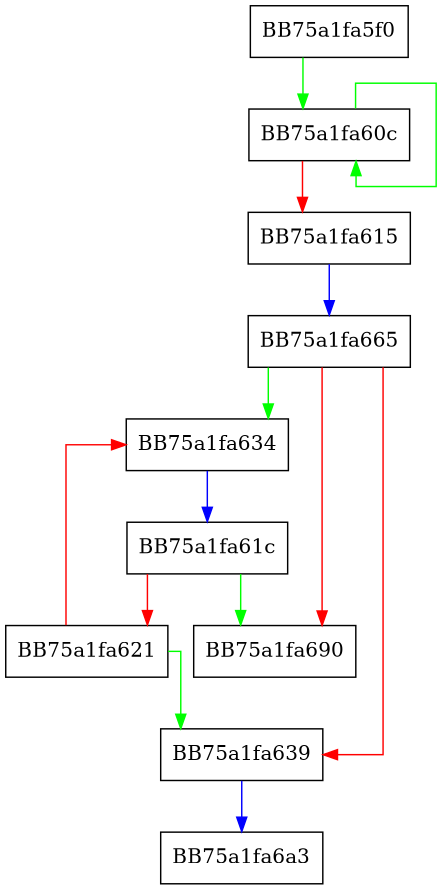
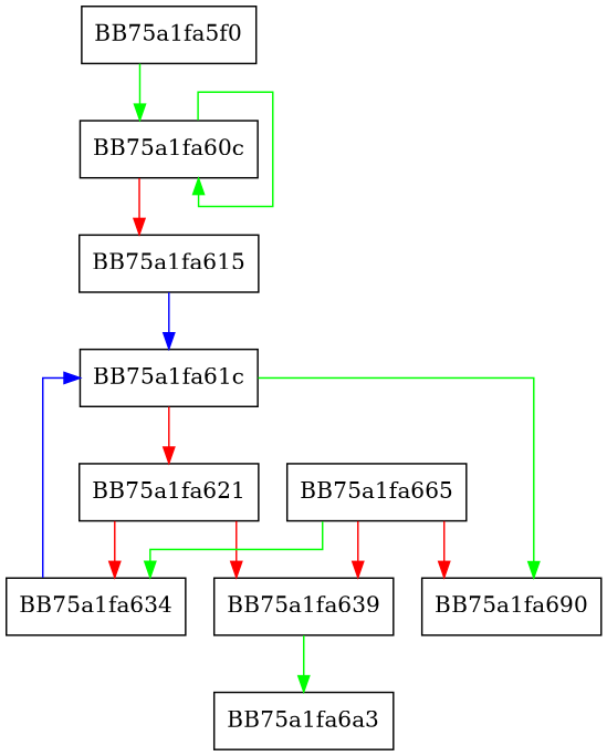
  digraph {
    splines=ortho
    node [shape=box]
    edge [color=green]
    BB75a1fa5f0
    BB75a1fa60c
    BB75a1fa615
    BB75a1fa61c
    BB75a1fa690
    BB75a1fa621
    BB75a1fa639
    BB75a1fa634
    BB75a1fa6a3
    BB75a1fa665
    BB75a1fa5f0 -> BB75a1fa60c
    BB75a1fa60c -> BB75a1fa60c
    BB75a1fa60c -> BB75a1fa615 [color=red]
-   BB75a1fa615 -> BB75a1fa665 [color=blue]
+   BB75a1fa615 -> BB75a1fa61c [color=blue]
    BB75a1fa61c -> BB75a1fa690
    BB75a1fa61c -> BB75a1fa621 [color=red]
-   BB75a1fa621 -> BB75a1fa639
+   BB75a1fa621 -> BB75a1fa639 [color=red]
    BB75a1fa621 -> BB75a1fa634 [color=red]
-   BB75a1fa639 -> BB75a1fa6a3 [color=blue]
+   BB75a1fa639 -> BB75a1fa6a3
    BB75a1fa634 -> BB75a1fa61c [color=blue]
    BB75a1fa665 -> BB75a1fa690 [color=red]
    BB75a1fa665 -> BB75a1fa639 [color=red]
    BB75a1fa665 -> BB75a1fa634
  }
